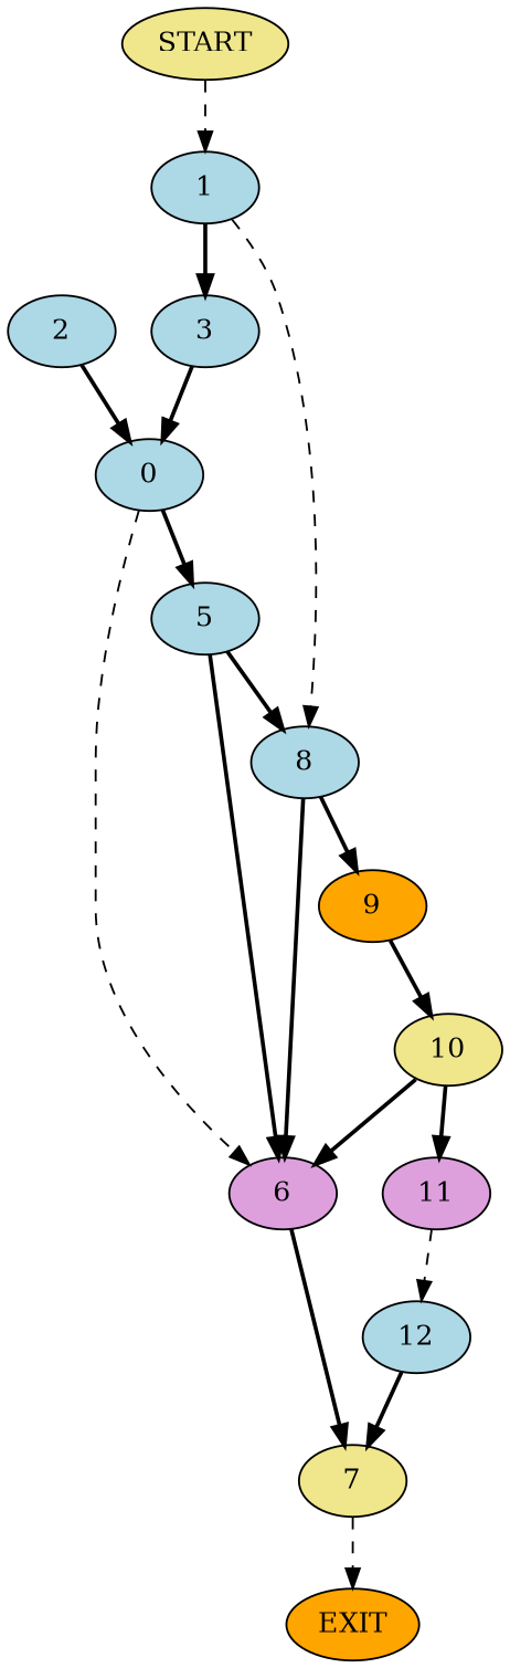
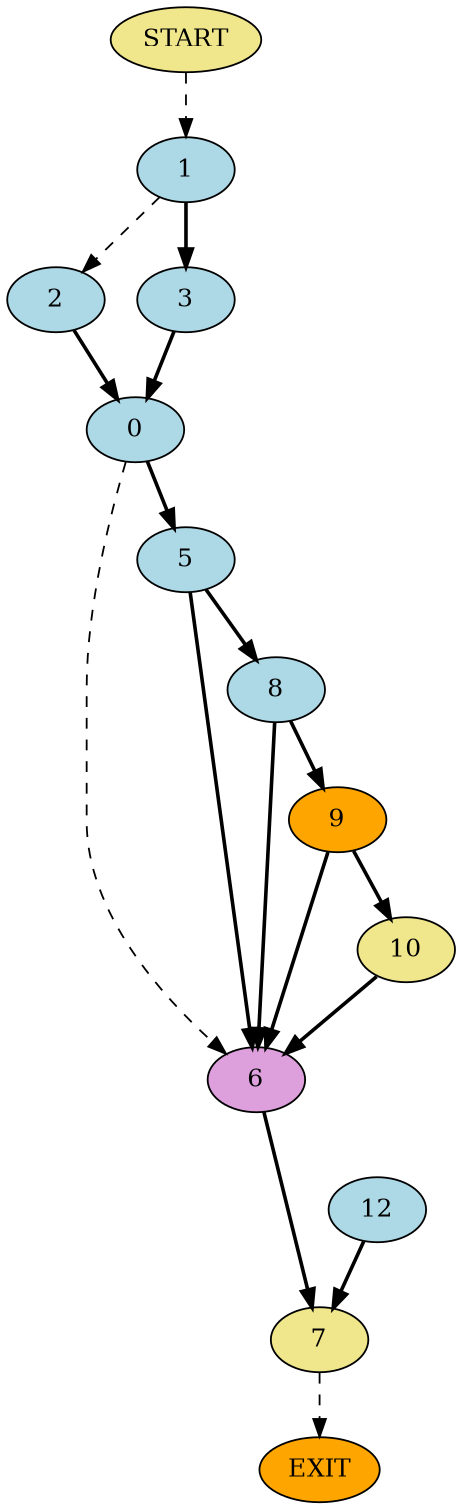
  digraph {
    node [fillcolor=lightblue style=filled]
    edge [style=bold]
    n1 [fillcolor=khaki label=START]
    1
    2
    3
    n5 [fillcolor=orange label=EXIT]
    n6 [label=0]
    5
    6 [fillcolor=plum]
    8
    7 [fillcolor=khaki]
    9 [fillcolor=orange]
    10 [fillcolor=khaki]
-   11 [fillcolor=plum]
    12
    n1 -> 1 [style=dashed]
-   1 -> 8 [style=dashed]
+   1 -> 2 [style=dashed]
    1 -> 3
    2 -> n6
    3 -> n6
    n6 -> 5
    n6 -> 6 [style=dashed]
    5 -> 6
    5 -> 8
    6 -> 7
    8 -> 6
    8 -> 9
    7 -> n5 [style=dashed]
+   9 -> 6
    9 -> 10
    10 -> 6
-   10 -> 11
-   11 -> 12 [style=dashed]
    12 -> 7
  }
